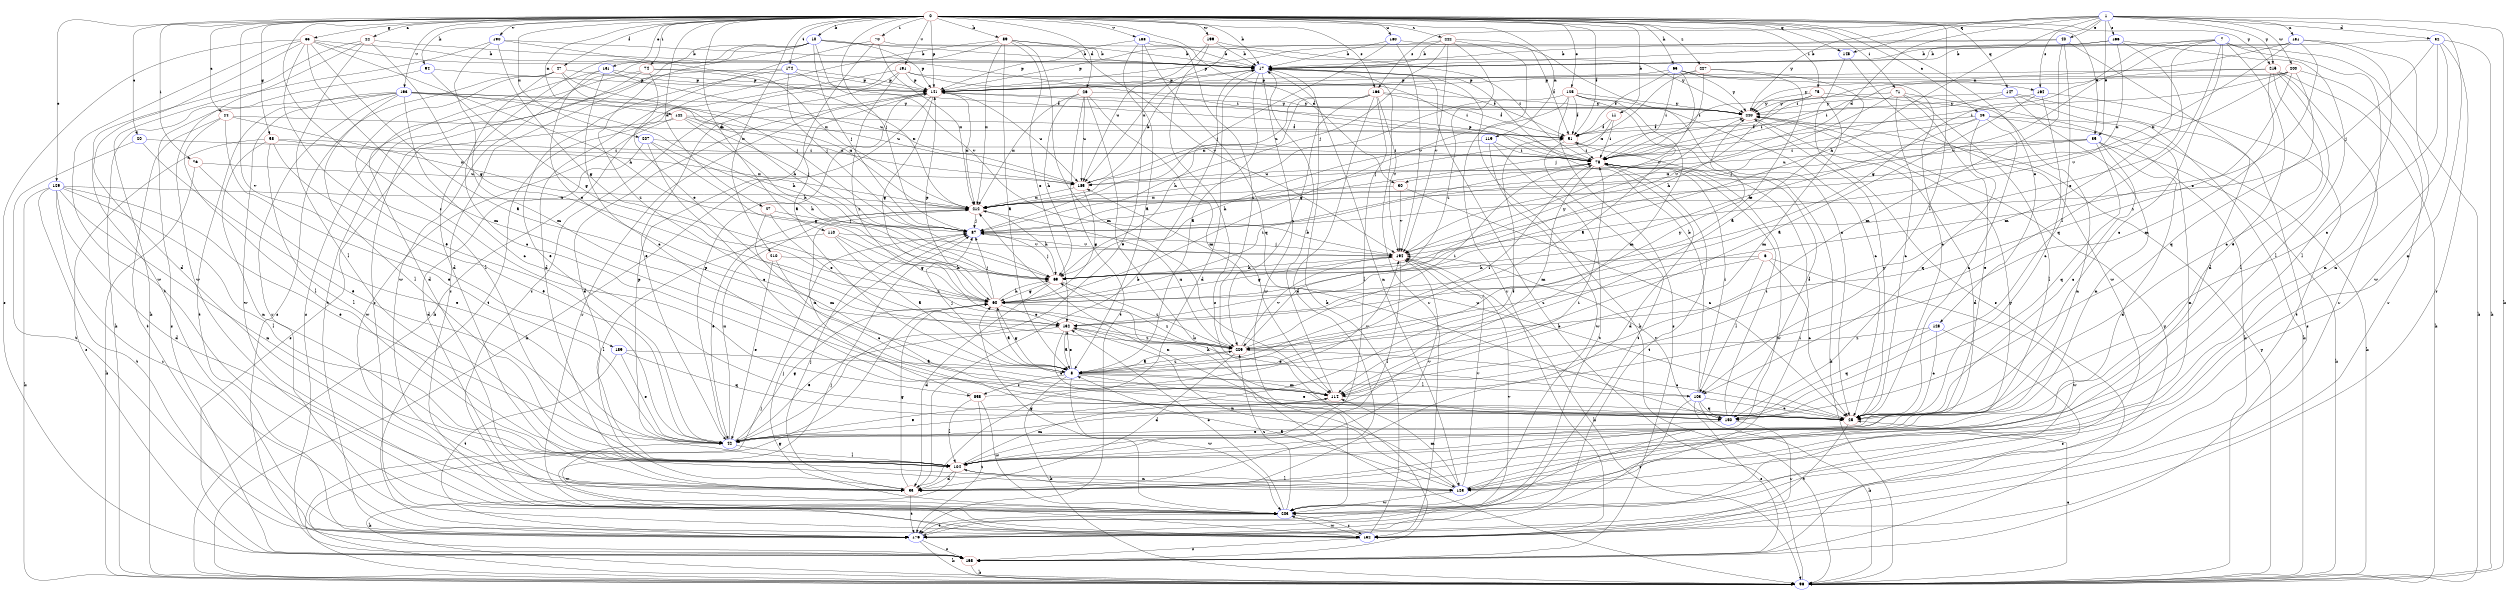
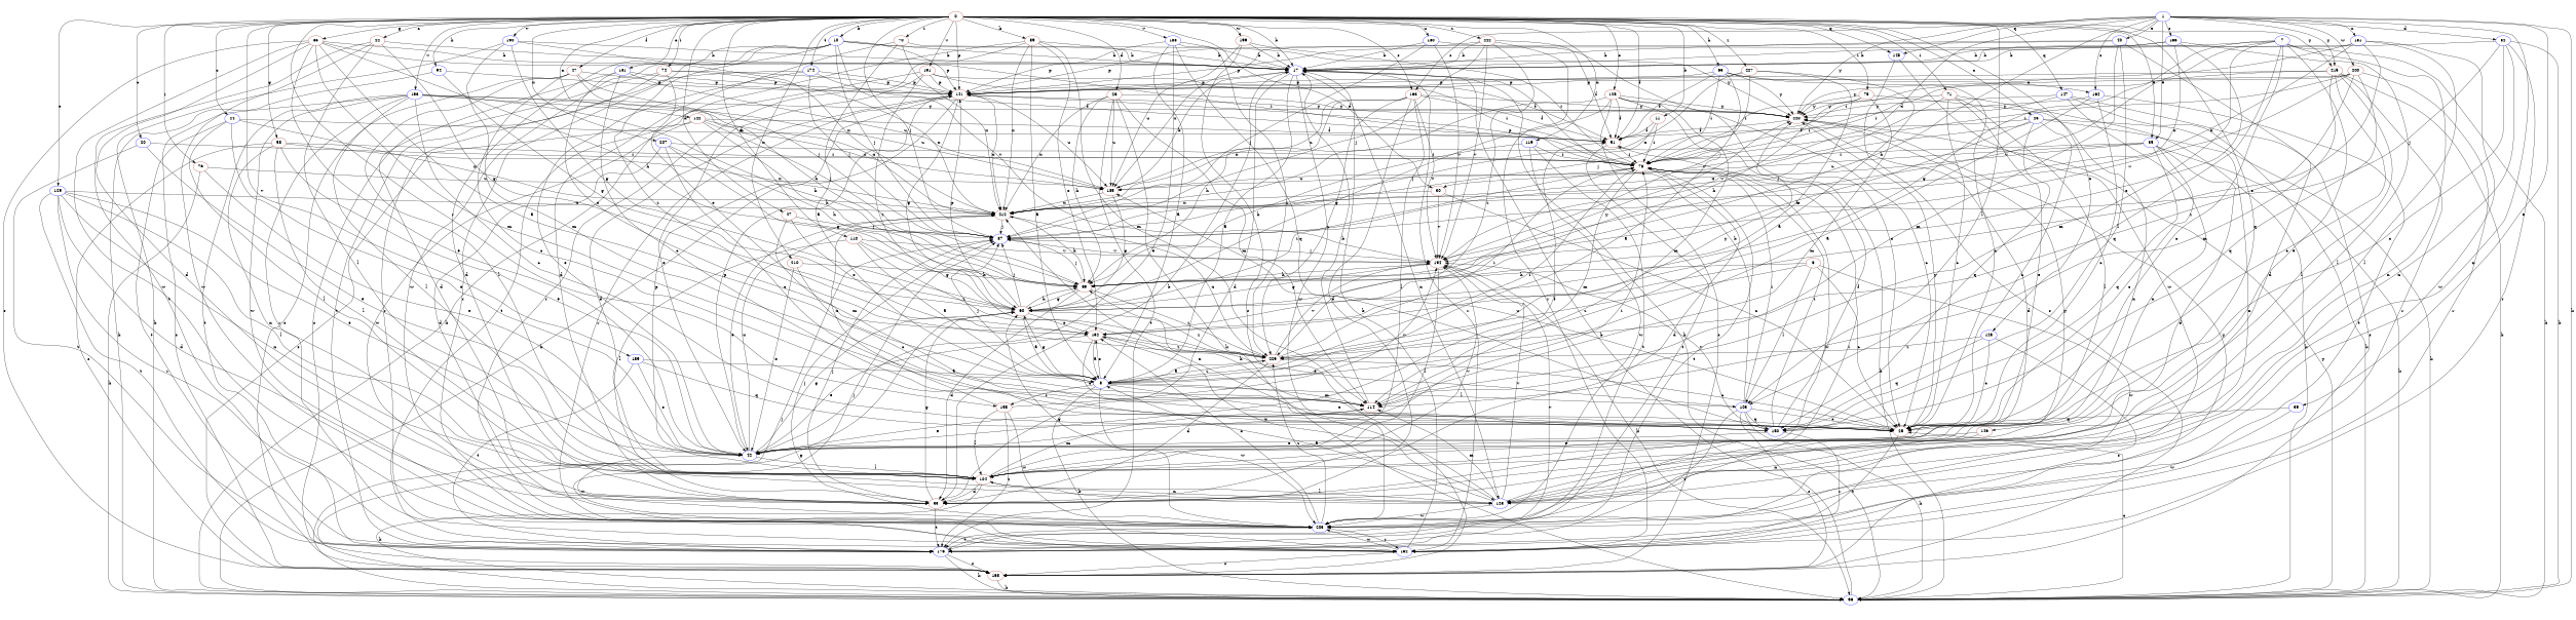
  strict digraph {
    node [color=brown]
    10 [color=blue]
    0
    11
    17 [color=blue]
    20 [color=blue]
    22
    23 [color=blue]
-   24
+   24 [color=blue]
    26
    27
    30
    35 [color=blue]
    47
    51
    55
    58
    65 [color=blue]
    70
    71
    74
    75
    76
    87 [color=blue]
    89
    94 [color=blue]
    103 [color=blue]
    110
    119 [color=blue]
    122
    125
    128 [color=blue]
    129 [color=blue]
    131 [color=blue]
    141
+   146
    147 [color=blue]
    148 [color=blue]
-   158 [label=858]
+   158
    163
    174 [color=blue]
    180 [color=blue]
    188 [color=blue]
    189 [color=blue]
    190 [color=blue]
    191
    193 [color=blue]
    199
    207 [color=blue]
    210
    215
    222
    227
    220
    203 [color=blue]
    229
    194
    33
    n58 [color=blue label=152]
    78
    96 [color=blue]
    123 [color=blue]
    8 [color=blue]
    42 [color=blue]
    176 [color=blue]
    60
    104
    69
    25
    150 [color=blue]
    212
    114
    185
    132
    168
    164 [color=blue]
    1 [color=blue]
    32 [color=blue]
+   39 [color=blue]
    40 [color=blue]
    166 [color=blue]
    181 [color=blue]
    200
    6
    7 [color=blue]
    10 -> 17 [label=b]
    10 -> 87 [label=j]
    10 -> 141 [label=p]
    10 -> 220 [label=y]
    10 -> 203 [label=w]
    10 -> 229 [label=z]
    10 -> 194 [label=v]
    10 -> 33 [label=d]
    10 -> n58 [label=r]
    0 -> 10 [label=b]
    0 -> 11 [label=b]
    0 -> 17 [label=b]
    0 -> 20 [label=c]
    0 -> 22 [label=c]
    0 -> 23 [label=c]
    0 -> 24 [label=c]
    0 -> 26 [label=d]
    0 -> 27 [label=d]
    0 -> 30 [label=d]
    0 -> 35 [label=e]
    0 -> 47 [label=f]
    0 -> 51 [label=f]
    0 -> 55 [label=g]
    0 -> 58 [label=g]
    0 -> 65 [label=h]
    0 -> 70 [label=i]
    0 -> 71 [label=i]
    0 -> 74 [label=i]
    0 -> 75 [label=i]
    0 -> 76 [label=i]
    0 -> 87 [label=j]
    0 -> 89 [label=k]
    0 -> 94 [label=k]
    0 -> 103 [label=l]
    0 -> 110 [label=m]
    0 -> 119 [label=n]
    0 -> 122 [label=n]
    0 -> 125 [label=o]
    0 -> 128 [label=o]
    0 -> 129 [label=o]
    0 -> 131 [label=o]
    0 -> 141 [label=p]
+   0 -> 146 [label=q]
    0 -> 147 [label=q]
    0 -> 148 [label=q]
    0 -> 158 [label=r]
    0 -> 163 [label=s]
    0 -> 174 [label=t]
    0 -> 180 [label=u]
    0 -> 188 [label=v]
    0 -> 189 [label=v]
    0 -> 190 [label=v]
    0 -> 191 [label=v]
    0 -> 193 [label=v]
    0 -> 199 [label=w]
    0 -> 207 [label=x]
    0 -> 210 [label=x]
    0 -> 215 [label=y]
    0 -> 222 [label=z]
    0 -> 227 [label=z]
    11 -> 51 [label=f]
    11 -> 87 [label=j]
    11 -> 78 [label=i]
    17 -> 141 [label=p]
    17 -> 203 [label=w]
    17 -> 33 [label=d]
    17 -> n58 [label=r]
    17 -> 96 [label=k]
    17 -> 123 [label=n]
    17 -> 8 [label=a]
    20 -> 78 [label=i]
    20 -> 42 [label=e]
    20 -> 176 [label=t]
    22 -> 17 [label=b]
    22 -> 203 [label=w]
    22 -> 176 [label=t]
    22 -> 60 [label=g]
    22 -> 104 [label=l]
    23 -> 51 [label=f]
    23 -> 87 [label=j]
    23 -> 96 [label=k]
    23 -> 123 [label=n]
    23 -> 69 [label=h]
    23 -> 25 [label=c]
    23 -> 150 [label=q]
    24 -> 51 [label=f]
    24 -> 42 [label=e]
    24 -> 176 [label=t]
    24 -> 104 [label=l]
    24 -> 212 [label=x]
    26 -> 220 [label=y]
    26 -> 96 [label=k]
    26 -> 176 [label=t]
    26 -> 69 [label=h]
    26 -> 212 [label=x]
    26 -> 114 [label=m]
    26 -> 185 [label=u]
    27 -> 87 [label=j]
    27 -> 114 [label=m]
    27 -> 132 [label=o]
    30 -> 194 [label=v]
    30 -> 25 [label=c]
    30 -> 212 [label=x]
    35 -> 33 [label=d]
    35 -> 78 [label=i]
    35 -> 96 [label=k]
    35 -> 25 [label=c]
    35 -> 150 [label=q]
    35 -> 212 [label=x]
    35 -> 185 [label=u]
    47 -> 87 [label=j]
    47 -> 141 [label=p]
    47 -> 104 [label=l]
    47 -> 69 [label=h]
    47 -> 25 [label=c]
    47 -> 168 [label=s]
    51 -> 78 [label=i]
    51 -> 96 [label=k]
    51 -> 176 [label=t]
    55 -> 17 [label=b]
    55 -> 203 [label=w]
    55 -> 33 [label=d]
    55 -> 78 [label=i]
    55 -> 8 [label=a]
    55 -> 42 [label=e]
    55 -> 69 [label=h]
    55 -> 114 [label=m]
    55 -> 168 [label=s]
    58 -> 78 [label=i]
    58 -> 123 [label=n]
    58 -> 42 [label=e]
    58 -> 104 [label=l]
    58 -> 212 [label=x]
    58 -> 168 [label=s]
    65 -> 51 [label=f]
    65 -> 141 [label=p]
    65 -> 220 [label=y]
    65 -> 194 [label=v]
    65 -> 78 [label=i]
    65 -> 25 [label=c]
    65 -> 164 [label=n]
    70 -> 17 [label=b]
    70 -> 33 [label=d]
    70 -> 8 [label=a]
    70 -> 212 [label=x]
    71 -> 220 [label=y]
    71 -> 194 [label=v]
    71 -> 96 [label=k]
    71 -> 42 [label=e]
    71 -> 104 [label=l]
    71 -> 25 [label=c]
    74 -> 141 [label=p]
    74 -> n58 [label=r]
    74 -> 212 [label=x]
    74 -> 132 [label=o]
    74 -> 168 [label=s]
    75 -> 87 [label=j]
    75 -> 220 [label=y]
    75 -> 123 [label=n]
    75 -> 69 [label=h]
    75 -> 114 [label=m]
    76 -> 96 [label=k]
    76 -> 42 [label=e]
    76 -> 185 [label=u]
    87 -> 194 [label=v]
    89 -> 17 [label=b]
-   89 -> 194 [label=v]
    89 -> n58 [label=r]
    89 -> 96 [label=k]
    89 -> 8 [label=a]
    89 -> 212 [label=x]
    89 -> 114 [label=m]
    89 -> 132 [label=o]
    94 -> 141 [label=p]
    94 -> 96 [label=k]
    94 -> 60 [label=g]
    103 -> 17 [label=b]
    103 -> 78 [label=i]
    103 -> 96 [label=k]
    103 -> 176 [label=t]
    103 -> 25 [label=c]
    103 -> 150 [label=q]
    103 -> 132 [label=o]
    103 -> 168 [label=s]
    110 -> 229 [label=z]
    110 -> 194 [label=v]
    110 -> 8 [label=a]
    110 -> 60 [label=g]
    110 -> 104 [label=l]
    119 -> 203 [label=w]
    119 -> 78 [label=i]
    119 -> 176 [label=t]
    119 -> 69 [label=h]
    122 -> 51 [label=f]
    122 -> 87 [label=j]
    122 -> 203 [label=w]
    122 -> 69 [label=h]
    122 -> 185 [label=u]
    122 -> 168 [label=s]
    125 -> 51 [label=f]
    125 -> 220 [label=y]
    125 -> 8 [label=a]
    125 -> 60 [label=g]
    125 -> 25 [label=c]
    125 -> 212 [label=x]
    125 -> 114 [label=m]
    125 -> 168 [label=s]
    128 -> 229 [label=z]
    128 -> 25 [label=c]
    128 -> 150 [label=q]
    128 -> 168 [label=s]
    129 -> 33 [label=d]
    129 -> n58 [label=r]
-   129 -> 96 [label=k]
    129 -> 123 [label=n]
    129 -> 42 [label=e]
    129 -> 176 [label=t]
    129 -> 104 [label=l]
    129 -> 212 [label=x]
    131 -> 141 [label=p]
    131 -> 33 [label=d]
    131 -> 25 [label=c]
    131 -> 185 [label=u]
    131 -> 132 [label=o]
    141 -> 220 [label=y]
    141 -> 33 [label=d]
    141 -> n58 [label=r]
    141 -> 96 [label=k]
    141 -> 60 [label=g]
    141 -> 212 [label=x]
    141 -> 185 [label=u]
+   146 -> 123 [label=n]
+   146 -> 42 [label=e]
    147 -> 220 [label=y]
    147 -> 78 [label=i]
    147 -> 96 [label=k]
    147 -> 123 [label=n]
    147 -> 168 [label=s]
    148 -> 203 [label=w]
    148 -> 168 [label=s]
    158 -> 203 [label=w]
    158 -> 194 [label=v]
    158 -> 176 [label=t]
    158 -> 104 [label=l]
    158 -> 212 [label=x]
    163 -> 51 [label=f]
    163 -> 220 [label=y]
    163 -> 229 [label=z]
    163 -> 194 [label=v]
    163 -> 33 [label=d]
    163 -> 104 [label=l]
    163 -> 69 [label=h]
    163 -> 185 [label=u]
    174 -> 51 [label=f]
    174 -> 87 [label=j]
    174 -> 141 [label=p]
    174 -> 42 [label=e]
    174 -> 176 [label=t]
    180 -> 17 [label=b]
    180 -> 87 [label=j]
    180 -> 194 [label=v]
    180 -> 25 [label=c]
    188 -> 17 [label=b]
    188 -> 141 [label=p]
    188 -> 229 [label=z]
    188 -> 8 [label=a]
    188 -> 42 [label=e]
    188 -> 150 [label=q]
    189 -> 8 [label=a]
    189 -> 42 [label=e]
    189 -> 176 [label=t]
    189 -> 150 [label=q]
    190 -> 17 [label=b]
    190 -> 96 [label=k]
    190 -> 60 [label=g]
    190 -> 212 [label=x]
    190 -> 114 [label=m]
    191 -> 51 [label=f]
    191 -> 141 [label=p]
    191 -> 229 [label=z]
    191 -> 78 [label=i]
    191 -> 42 [label=e]
    191 -> 176 [label=t]
    193 -> 220 [label=y]
    193 -> 203 [label=w]
    193 -> n58 [label=r]
    193 -> 176 [label=t]
    193 -> 104 [label=l]
    193 -> 69 [label=h]
    193 -> 25 [label=c]
    193 -> 212 [label=x]
    193 -> 185 [label=u]
    193 -> 168 [label=s]
    199 -> 17 [label=b]
    199 -> 78 [label=i]
    199 -> 185 [label=u]
    199 -> 168 [label=s]
    207 -> 33 [label=d]
    207 -> 78 [label=i]
    207 -> 60 [label=g]
    207 -> 69 [label=h]
    207 -> 25 [label=c]
    210 -> 42 [label=e]
    210 -> 69 [label=h]
    210 -> 25 [label=c]
    215 -> 141 [label=p]
    215 -> n58 [label=r]
    215 -> 78 [label=i]
    215 -> 96 [label=k]
    215 -> 104 [label=l]
    215 -> 25 [label=c]
    215 -> 114 [label=m]
    222 -> 17 [label=b]
    222 -> 51 [label=f]
    222 -> 87 [label=j]
    222 -> 229 [label=z]
    222 -> 194 [label=v]
    222 -> n58 [label=r]
    222 -> 185 [label=u]
    227 -> 141 [label=p]
    227 -> 78 [label=i]
    227 -> 8 [label=a]
    227 -> 212 [label=x]
    227 -> 132 [label=o]
    220 -> 51 [label=f]
    220 -> 33 [label=d]
    203 -> 87 [label=j]
    203 -> 229 [label=z]
    203 -> n58 [label=r]
    203 -> 78 [label=i]
    203 -> 176 [label=t]
    203 -> 60 [label=g]
    203 -> 132 [label=o]
    229 -> 220 [label=y]
    229 -> 194 [label=v]
    229 -> 33 [label=d]
    229 -> 78 [label=i]
    229 -> 8 [label=a]
    229 -> 25 [label=c]
    229 -> 212 [label=x]
    194 -> 87 [label=j]
    194 -> 96 [label=k]
    194 -> 60 [label=g]
    194 -> 104 [label=l]
    194 -> 69 [label=h]
    33 -> 17 [label=b]
    33 -> 87 [label=j]
    33 -> 176 [label=t]
    33 -> 60 [label=g]
    n58 -> 17 [label=b]
    n58 -> 87 [label=j]
    n58 -> 220 [label=y]
    n58 -> 203 [label=w]
    n58 -> 168 [label=s]
    78 -> 141 [label=p]
    78 -> 203 [label=w]
    78 -> 33 [label=d]
    78 -> 176 [label=t]
    78 -> 114 [label=m]
    78 -> 185 [label=u]
    96 -> 17 [label=b]
    96 -> 87 [label=j]
    96 -> 220 [label=y]
    96 -> 60 [label=g]
    96 -> 25 [label=c]
    123 -> 220 [label=y]
    123 -> 203 [label=w]
    123 -> 194 [label=v]
    123 -> 8 [label=a]
    123 -> 104 [label=l]
    123 -> 212 [label=x]
    123 -> 114 [label=m]
    8 -> 87 [label=j]
    8 -> 103 [label=l]
    8 -> 158 [label=r]
    8 -> 203 [label=w]
    8 -> 229 [label=z]
    8 -> 78 [label=i]
    8 -> 96 [label=k]
    8 -> 60 [label=g]
    8 -> 150 [label=e]
    8 -> 114 [label=m]
    8 -> 132 [label=o]
    42 -> 51 [label=f]
    42 -> 141 [label=p]
    42 -> 203 [label=w]
    42 -> 78 [label=i]
    42 -> 60 [label=g]
    42 -> 104 [label=l]
    42 -> 212 [label=x]
    176 -> 194 [label=v]
    176 -> 96 [label=k]
    176 -> 168 [label=s]
    60 -> 87 [label=j]
    60 -> 141 [label=p]
    60 -> 220 [label=y]
    60 -> 229 [label=z]
    60 -> 78 [label=i]
    60 -> 8 [label=a]
    60 -> 69 [label=h]
    60 -> 132 [label=o]
    104 -> 141 [label=p]
    104 -> 194 [label=v]
    104 -> 33 [label=d]
    104 -> 96 [label=k]
    104 -> 123 [label=n]
    104 -> 114 [label=m]
    69 -> 87 [label=j]
    69 -> 229 [label=z]
    69 -> 33 [label=d]
    69 -> 60 [label=g]
    25 -> 220 [label=y]
    25 -> 176 [label=t]
    25 -> 185 [label=u]
    150 -> 51 [label=f]
    150 -> 194 [label=v]
    150 -> n58 [label=r]
    150 -> 78 [label=i]
    150 -> 42 [label=e]
    150 -> 69 [label=h]
    212 -> 87 [label=j]
    212 -> 42 [label=e]
    212 -> 69 [label=h]
    114 -> 17 [label=b]
    114 -> 42 [label=e]
    185 -> 17 [label=b]
    185 -> 60 [label=g]
    185 -> 212 [label=x]
    132 -> 229 [label=z]
    132 -> 123 [label=n]
    132 -> 8 [label=a]
    132 -> 42 [label=e]
    132 -> 25 [label=c]
    168 -> 96 [label=k]
    164 -> 220 [label=y]
    164 -> 8 [label=a]
    164 -> 176 [label=t]
    164 -> 25 [label=c]
    1 -> 30 [label=d]
    1 -> 35 [label=e]
    1 -> 148 [label=q]
    1 -> 163 [label=s]
    1 -> 215 [label=y]
    1 -> 220 [label=y]
    1 -> 96 [label=k]
    1 -> 123 [label=n]
    1 -> 69 [label=h]
    1 -> 164 [label=s]
    1 -> 32 [label=d]
+   1 -> 39 [label=e]
    1 -> 40 [label=e]
    1 -> 166 [label=s]
    1 -> 181 [label=u]
    1 -> 200 [label=w]
    32 -> 17 [label=b]
    32 -> 87 [label=j]
    32 -> n58 [label=r]
    32 -> 96 [label=k]
    32 -> 123 [label=n]
    32 -> 25 [label=c]
+   39 -> 203 [label=w]
+   39 -> 150 [label=q]
    40 -> 17 [label=b]
    40 -> 141 [label=p]
    40 -> 33 [label=d]
    40 -> 150 [label=q]
    40 -> 114 [label=m]
    166 -> 17 [label=b]
    166 -> 141 [label=p]
    166 -> 104 [label=l]
    166 -> 212 [label=x]
    166 -> 132 [label=o]
    181 -> 17 [label=b]
    181 -> 203 [label=w]
    181 -> 78 [label=i]
    181 -> 104 [label=l]
    181 -> 212 [label=x]
    181 -> 132 [label=o]
    200 -> 141 [label=p]
    200 -> 220 [label=y]
    200 -> 229 [label=z]
    200 -> 194 [label=v]
    200 -> n58 [label=r]
    200 -> 78 [label=i]
    200 -> 150 [label=q]
    6 -> 103 [label=l]
    6 -> 203 [label=w]
    6 -> 229 [label=z]
    6 -> 69 [label=h]
    6 -> 25 [label=c]
    7 -> 17 [label=b]
    7 -> 103 [label=l]
    7 -> 194 [label=v]
    7 -> 96 [label=k]
    7 -> 123 [label=n]
    7 -> 42 [label=e]
    7 -> 60 [label=g]
    7 -> 25 [label=c]
    7 -> 114 [label=m]
  }
